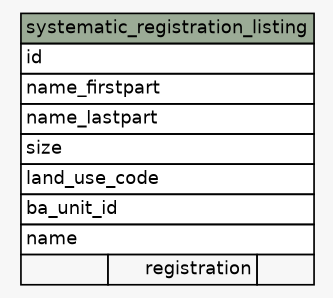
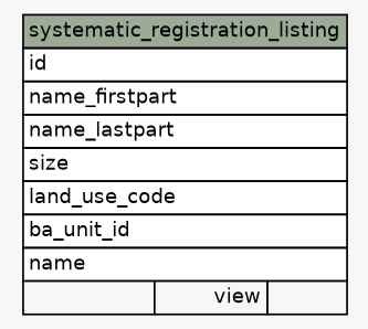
  digraph {
    bgcolor="#f7f7f7"
    fontname=Helvetica
    fontsize=11
    nodesep=0.18
    rankdir=RL
    ranksep=0.46
-   n1 [fontname=Helvetica fontsize=11 label=<     <TABLE BORDER="0" CELLBORDER="1" CELLSPACING="0" BGCOLOR="#ffffff">       <TR><TD COLSPAN="3" BGCOLOR="#9bab96" ALIGN="CENTER">systematic_registration_listing</TD></TR>       <TR><TD PORT="id" COLSPAN="3" ALIGN="LEFT">id</TD></TR>       <TR><TD PORT="name_firstpart" COLSPAN="3" ALIGN="LEFT">name_firstpart</TD></TR>       <TR><TD PORT="name_lastpart" COLSPAN="3" ALIGN="LEFT">name_lastpart</TD></TR>       <TR><TD PORT="size" COLSPAN="3" ALIGN="LEFT">size</TD></TR>       <TR><TD PORT="land_use_code" COLSPAN="3" ALIGN="LEFT">land_use_code</TD></TR>       <TR><TD PORT="ba_unit_id" COLSPAN="3" ALIGN="LEFT">ba_unit_id</TD></TR>       <TR><TD PORT="name" COLSPAN="3" ALIGN="LEFT">name</TD></TR>       <TR><TD ALIGN="LEFT" BGCOLOR="#f7f7f7">  </TD><TD ALIGN="RIGHT" BGCOLOR="#f7f7f7">registration</TD><TD ALIGN="RIGHT" BGCOLOR="#f7f7f7">  </TD></TR>     </TABLE>> shape=plaintext]
+   n1 [fontname=Helvetica fontsize=11 label=<     <TABLE BORDER="0" CELLBORDER="1" CELLSPACING="0" BGCOLOR="#ffffff">       <TR><TD COLSPAN="3" BGCOLOR="#9bab96" ALIGN="CENTER">systematic_registration_listing</TD></TR>       <TR><TD PORT="id" COLSPAN="3" ALIGN="LEFT">id</TD></TR>       <TR><TD PORT="name_firstpart" COLSPAN="3" ALIGN="LEFT">name_firstpart</TD></TR>       <TR><TD PORT="name_lastpart" COLSPAN="3" ALIGN="LEFT">name_lastpart</TD></TR>       <TR><TD PORT="size" COLSPAN="3" ALIGN="LEFT">size</TD></TR>       <TR><TD PORT="land_use_code" COLSPAN="3" ALIGN="LEFT">land_use_code</TD></TR>       <TR><TD PORT="ba_unit_id" COLSPAN="3" ALIGN="LEFT">ba_unit_id</TD></TR>       <TR><TD PORT="name" COLSPAN="3" ALIGN="LEFT">name</TD></TR>       <TR><TD ALIGN="LEFT" BGCOLOR="#f7f7f7">  </TD><TD ALIGN="RIGHT" BGCOLOR="#f7f7f7">view</TD><TD ALIGN="RIGHT" BGCOLOR="#f7f7f7">  </TD></TR>     </TABLE>> shape=plaintext]
  }
